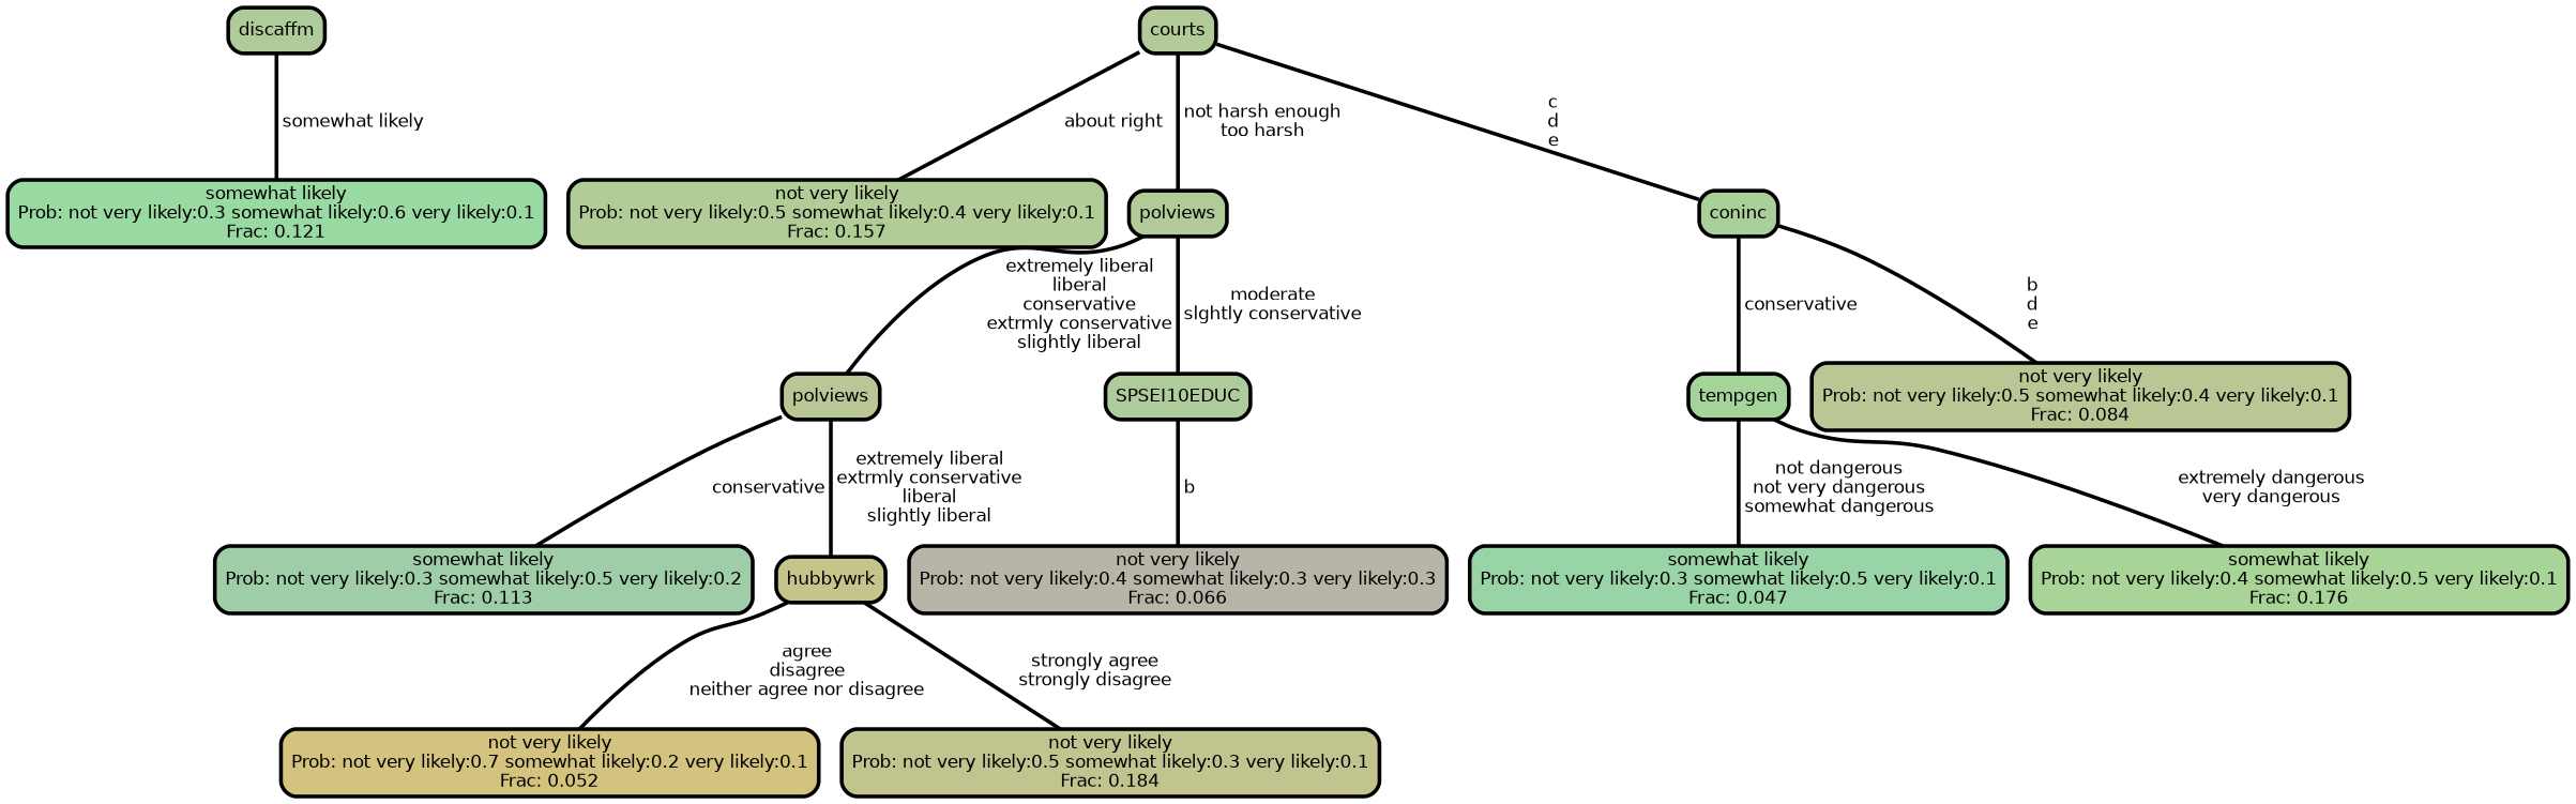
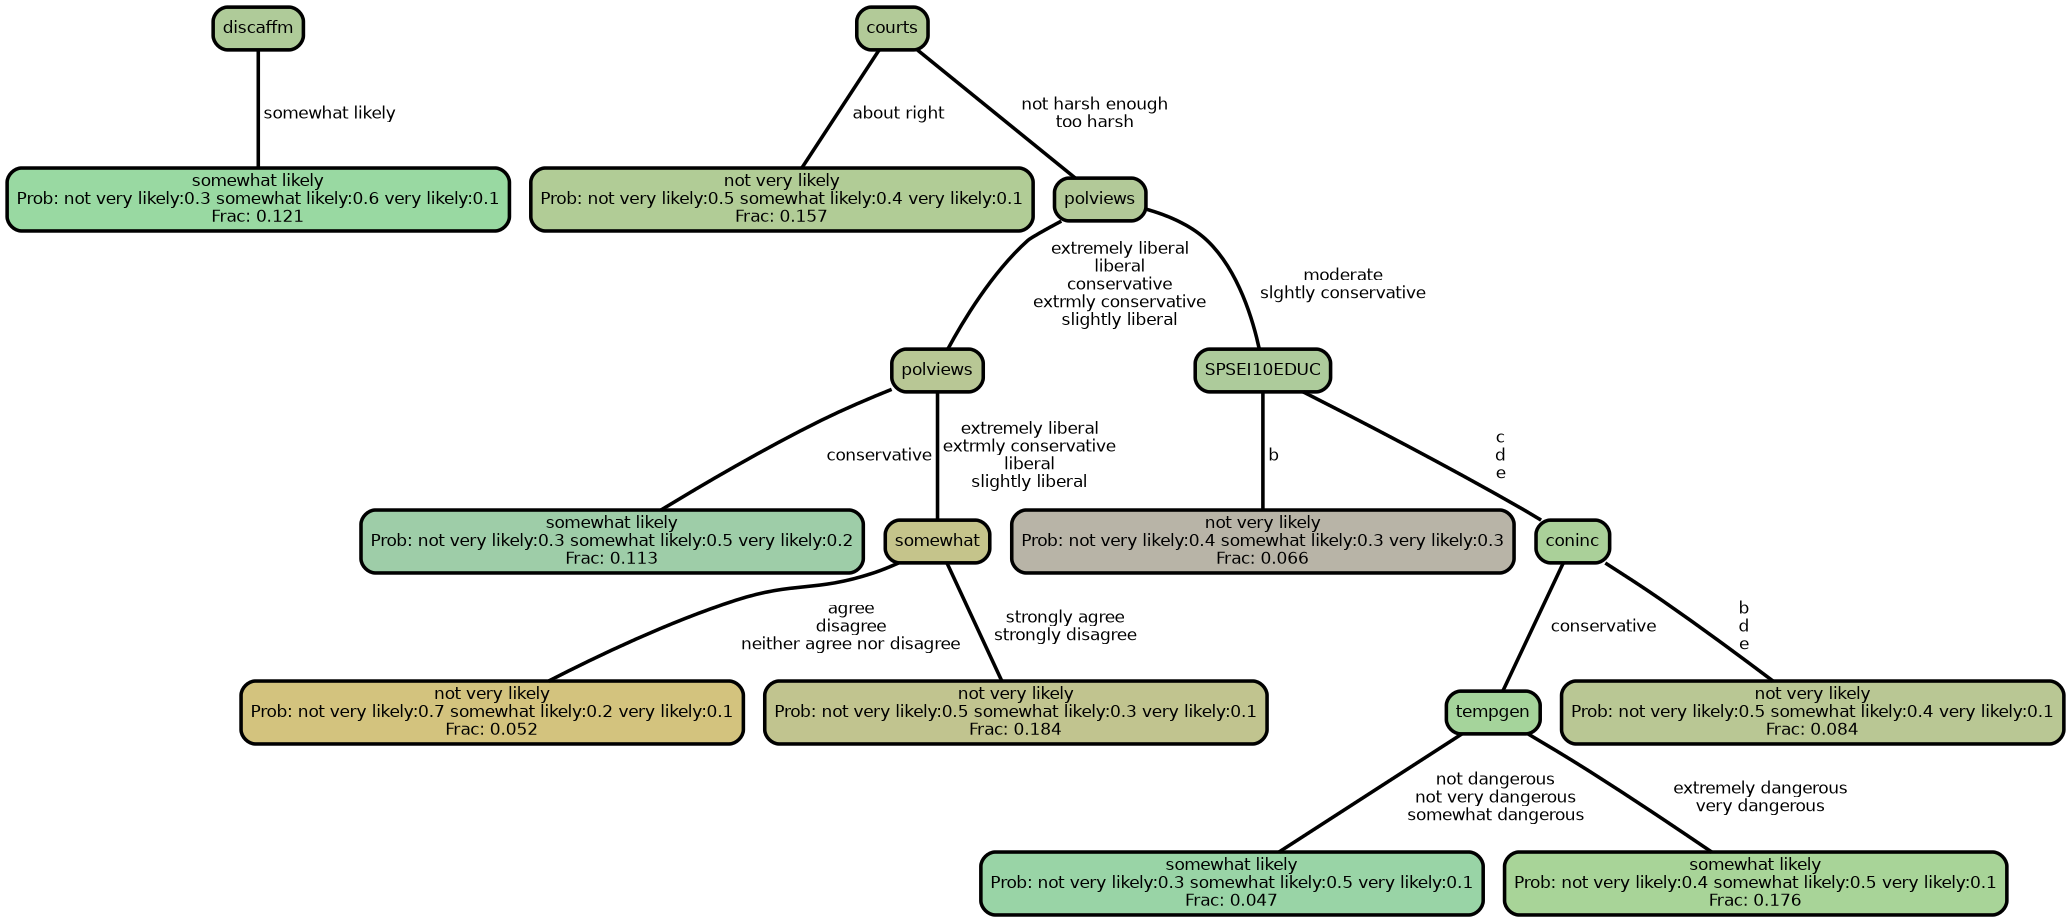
  graph {
    ranksep="0 equally"
    splines=straight
    node [color=black fontcolor=black fontname=helvetica penwidth=3 shape=box style="filled, rounded"]
    edge [color=black fontname=helvetica penwidth=3]
    n1 [fillcolor="#99d9a2" label="somewhat likely\nProb: not very likely:0.3 somewhat likely:0.6 very likely:0.1\nFrac: 0.121"]
    n2 [fillcolor="#afcb99" label=discaffm]
    n3 [fillcolor="#b2ca98" label=courts]
    n4 [fillcolor="#b1cc96" label="not very likely\nProb: not very likely:0.5 somewhat likely:0.4 very likely:0.1\nFrac: 0.157"]
    n5 [fillcolor="#b2c998" label=polviews]
    n6 [fillcolor="#b8c795" label=polviews]
    n7 [fillcolor="#adcb9b" label=SPSEI10EDUC]
    n8 [fillcolor="#9ecda8" label="somewhat likely\nProb: not very likely:0.3 somewhat likely:0.5 very likely:0.2\nFrac: 0.113"]
-   n9 [fillcolor="#c5c48b" label=hubbywrk]
+   n9 [fillcolor="#c5c48b" label=somewhat]
    n10 [fillcolor="#d3c37e" label="not very likely\nProb: not very likely:0.7 somewhat likely:0.2 very likely:0.1\nFrac: 0.052"]
    n11 [fillcolor="#c1c48f" label="not very likely\nProb: not very likely:0.5 somewhat likely:0.3 very likely:0.1\nFrac: 0.184"]
    n12 [fillcolor="#b8b4a7" label="not very likely\nProb: not very likely:0.4 somewhat likely:0.3 very likely:0.3\nFrac: 0.066"]
    n13 [fillcolor="#aad099" label=coninc]
    n14 [fillcolor="#a5d49b" label=tempgen]
    n15 [fillcolor="#b9c794" label="not very likely\nProb: not very likely:0.5 somewhat likely:0.4 very likely:0.1\nFrac: 0.084"]
    n16 [fillcolor="#99d4a6" label="somewhat likely\nProb: not very likely:0.3 somewhat likely:0.5 very likely:0.1\nFrac: 0.047"]
    n17 [fillcolor="#a8d498" label="somewhat likely\nProb: not very likely:0.4 somewhat likely:0.5 very likely:0.1\nFrac: 0.176"]
    subgraph sub_1 {
      rank=same
    }
    n2 -- n1 [label=" somewhat likely"]
    n3 -- n4 [label=" about right"]
    n3 -- n5 [label=" not harsh enough\n too harsh"]
    n5 -- n6 [label=" extremely liberal\n liberal\n conservative\n extrmly conservative\n slightly liberal"]
    n5 -- n7 [label=" moderate\n slghtly conservative"]
    n6 -- n8 [label=" conservative"]
    n6 -- n9 [label=" extremely liberal\n extrmly conservative\n liberal\n slightly liberal"]
    n7 -- n12 [label=" b"]
-   n3 -- n13 [label=" c\n d\n e"]
+   n7 -- n13 [label=" c\n d\n e"]
    n9 -- n10 [label=" agree\n disagree\n neither agree nor disagree"]
    n9 -- n11 [label=" strongly agree\n strongly disagree"]
    n13 -- n14 [label=" conservative"]
    n13 -- n15 [label=" b\n d\n e"]
    n14 -- n16 [label=" not dangerous\n not very dangerous\n somewhat dangerous"]
    n14 -- n17 [label=" extremely dangerous\n very dangerous"]
  }
